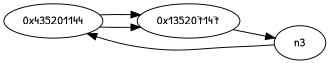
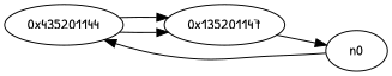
  digraph {
    fontname="Patrick Hand"
    rankdir=LR
    node [fontname="Patrick Hand"]
    edge [fontname="Patrick Hand"]
    n1 [label="0x435201144"]
-   n2 [label="0x135207147"]
-   n0 [label=n3]
+   n2 [label="0x135201147"]
+   n0
    n1 -> n2
    n1 -> n2
    n2 -> n0
    n0 -> n1
  }
